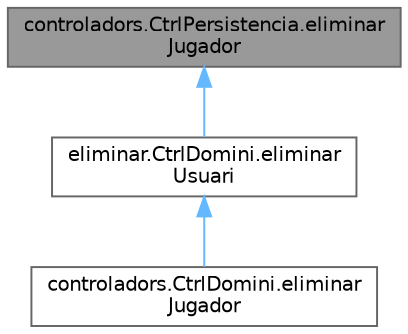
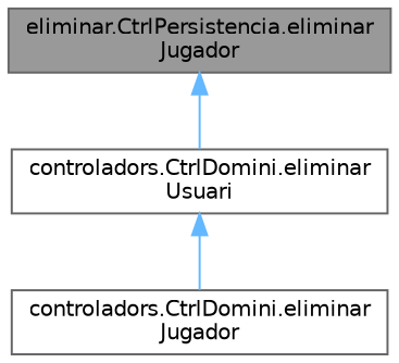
  digraph {
    rankdir=TB
    node [color=grey40 fillcolor=white fontname=Helvetica fontsize=10 shape=box style=filled]
    edge [color=steelblue1 dir=back fontname=Helvetica fontsize=10 labelfontname=Helvetica labelfontsize=10 style=solid]
-   n1 [color=gray40 fillcolor=grey60 fontcolor=black height=0.2 label="controladors.CtrlPersistencia.eliminar\lJugador" width=0.4]
-   n2 [height=0.2 label="eliminar.CtrlDomini.eliminar\lUsuari" width=0.4]
+   n1 [color=gray40 fillcolor=grey60 fontcolor=black height=0.2 label="eliminar.CtrlPersistencia.eliminar\lJugador" width=0.4]
+   n2 [height=0.2 label="controladors.CtrlDomini.eliminar\lUsuari" width=0.4]
    n3 [height=0.2 label="controladors.CtrlDomini.eliminar\lJugador" width=0.4]
    n1 -> n2
    n2 -> n3
  }
